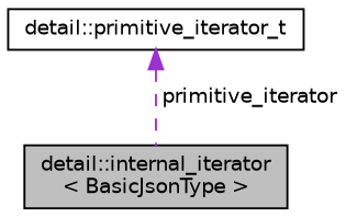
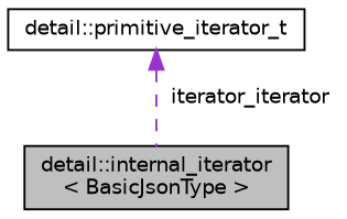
  digraph {
    node [color=black fontname=Helvetica fontsize=10 shape=record style=filled]
    n1 [fillcolor=grey75 fontcolor=black height=0.2 label="detail::internal_iterator\l\< BasicJsonType \>" width=0.4]
    n2 [fillcolor=white height=0.2 label="detail::primitive_iterator_t" width=0.4]
-   n2 -> n1 [color=darkorchid3 dir=back fontname=Helvetica fontsize=10 label=" primitive_iterator" labelfontname=Helvetica labelfontsize=10 style=dashed]
+   n2 -> n1 [color=darkorchid3 dir=back fontname=Helvetica fontsize=10 label=" iterator_iterator" labelfontname=Helvetica labelfontsize=10 style=dashed]
  }
